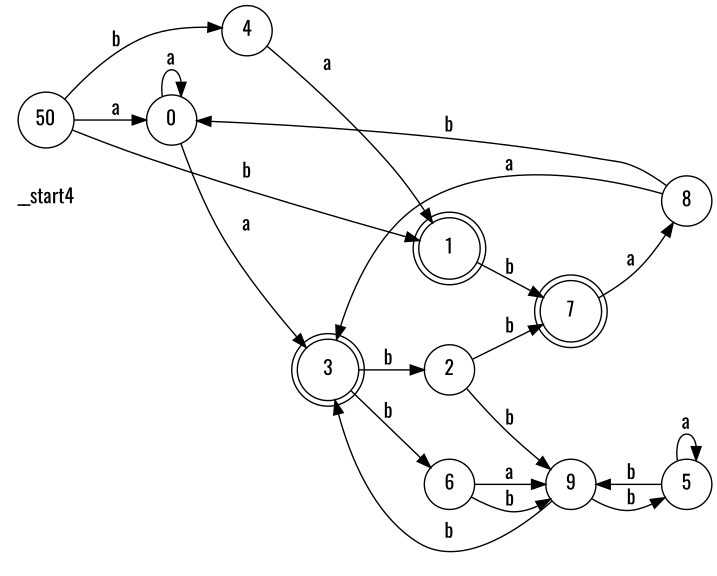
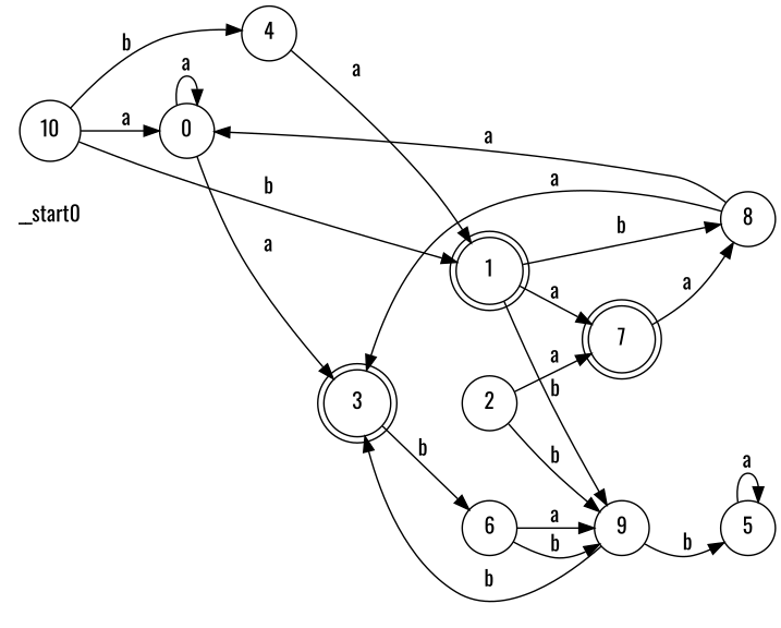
  digraph {
    fontname=Oswald
    rankdir=LR
    node [fontname=Oswald shape=circle color=black fillcolor=white style=filled]
    edge [fontname=Oswald]
-   __start0 [shape=none label=__start4 color="" fillcolor="" style=""]
+   __start0 [shape=none color="" fillcolor="" style=""]
    n2 [label=0]
    n3 [label=3 shape=doublecircle style="rounded,filled"]
    n4 [label=2]
    n5 [label=6]
    n6 [label=1 shape=doublecircle style="rounded,filled"]
    n7 [label=7 shape=doublecircle style="rounded,filled"]
    n8 [label=8]
    n9 [label=9]
    n10 [label=5]
    n11 [label=4]
-   n12 [label=50]
+   n12 [label=10]
    n2 -> n2 [label=a]
    n2 -> n3 [label=a]
-   n3 -> n4 [label=b]
    n3 -> n5 [label=b]
-   n4 -> n7 [label=b]
+   n4 -> n7 [label=a]
    n4 -> n9 [label=b]
    n5 -> n9 [label=a]
    n5 -> n9 [label=b]
-   n6 -> n7 [label=b]
+   n6 -> n7 [label=a]
+   n6 -> n8 [label=b]
    n7 -> n8 [label=a]
-   n8 -> n2 [label=b]
+   n8 -> n2 [label=a]
    n8 -> n3 [label=a]
    n9 -> n3 [label=b]
    n9 -> n10 [label=b]
-   n10 -> n9 [label=b]
+   n6 -> n9 [label=b]
    n10 -> n10 [label=a]
    n11 -> n6 [label=a]
    n12 -> n2 [label=a]
    n12 -> n6 [label=b]
    n12 -> n11 [label=b]
  }
